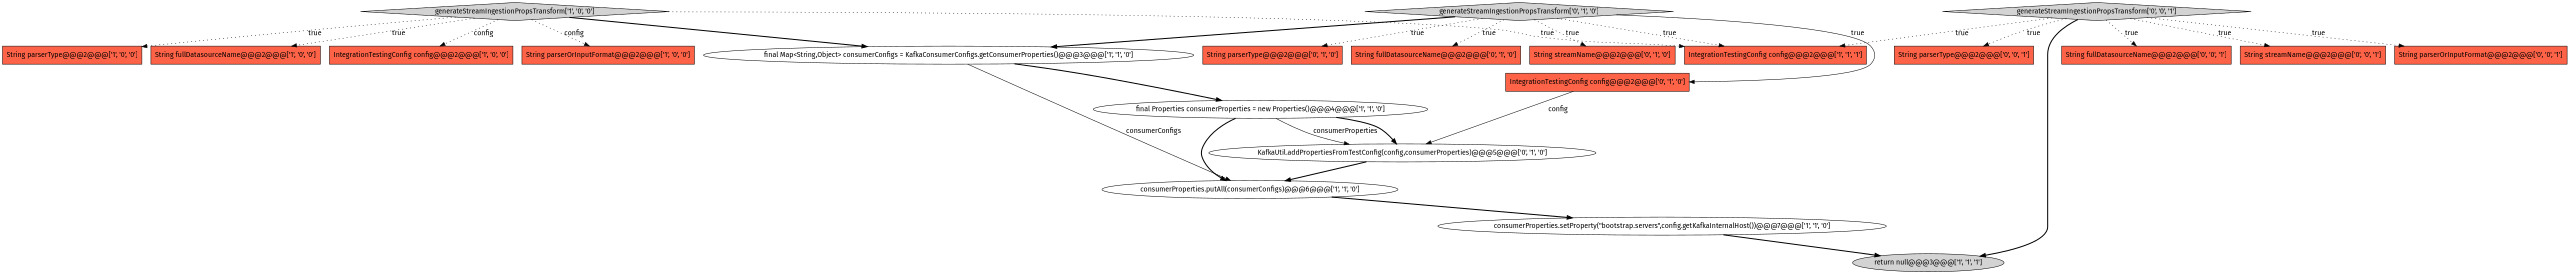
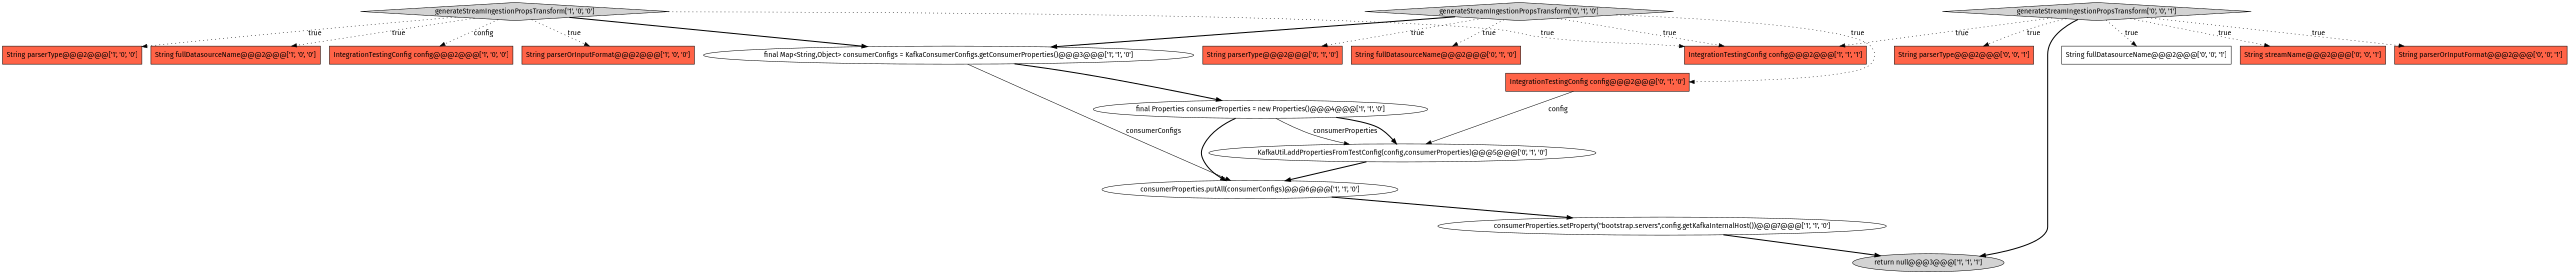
  digraph {
    fontname="Fira Sans"
    node [fillcolor=tomato fontname="Fira Sans" shape=box style=filled]
    edge [fontname="Fira Sans" style=dotted]
    n1 [label="String parserType@@@2@@@['0', '0', '1']"]
    n2 [fillcolor=lightgray label="generateStreamIngestionPropsTransform['1', '0', '0']" shape=diamond]
    n3 [label="String fullDatasourceName@@@2@@@['1', '0', '0']"]
    n4 [label="IntegrationTestingConfig config@@@2@@@['1', '0', '0']"]
    n5 [label="String parserOrInputFormat@@@2@@@['1', '0', '0']"]
    n6 [fillcolor=white label="final Map<String,Object> consumerConfigs = KafkaConsumerConfigs.getConsumerProperties()@@@3@@@['1', '1', '0']" shape=ellipse]
    n7 [label="IntegrationTestingConfig config@@@2@@@['1', '1', '1']"]
    n8 [label="String parserType@@@2@@@['1', '0', '0']"]
    n9 [fillcolor=white label="final Properties consumerProperties = new Properties()@@@4@@@['1', '1', '0']" shape=ellipse]
    n10 [fillcolor=white label="consumerProperties.putAll(consumerConfigs)@@@6@@@['1', '1', '0']" shape=ellipse]
    n11 [fillcolor=lightgray label="generateStreamIngestionPropsTransform['0', '0', '1']" shape=diamond]
-   n12 [label="String fullDatasourceName@@@2@@@['0', '0', '1']"]
+   n12 [fillcolor=white label="String fullDatasourceName@@@2@@@['0', '0', '1']"]
    n13 [fillcolor=lightgray label="return null@@@3@@@['1', '1', '1']" shape=ellipse]
    n14 [label="String streamName@@@2@@@['0', '0', '1']"]
    n15 [label="String parserOrInputFormat@@@2@@@['0', '0', '1']"]
    n16 [label="IntegrationTestingConfig config@@@2@@@['0', '1', '0']"]
    n17 [fillcolor=white label="KafkaUtil.addPropertiesFromTestConfig(config,consumerProperties)@@@5@@@['0', '1', '0']" shape=ellipse]
    n18 [fillcolor=white label="consumerProperties.setProperty(\"bootstrap.servers\",config.getKafkaInternalHost())@@@7@@@['1', '1', '0']" shape=ellipse]
    n19 [label="String parserType@@@2@@@['0', '1', '0']"]
    n20 [label="String fullDatasourceName@@@2@@@['0', '1', '0']"]
    n21 [fillcolor=lightgray label="generateStreamIngestionPropsTransform['0', '1', '0']" shape=diamond]
-   n22 [label="String streamName@@@2@@@['0', '1', '0']"]
    n2 -> n3 [label=true]
    n2 -> n4 [label=config]
-   n2 -> n5 [label=config]
+   n2 -> n5 [label=true]
    n2 -> n6 [style=bold]
    n2 -> n7 [label=true]
    n2 -> n8 [label=true]
    n6 -> n9 [style=bold]
    n6 -> n10 [label=consumerConfigs style=solid]
    n9 -> n10 [style=bold]
    n9 -> n17 [label=consumerProperties style=solid]
    n9 -> n17 [style=bold]
    n10 -> n18 [style=bold]
    n11 -> n1 [label=true]
    n11 -> n7 [label=true]
    n11 -> n12 [label=true]
    n11 -> n13 [style=bold]
    n11 -> n14 [label=true]
    n11 -> n15 [label=true]
    n16 -> n17 [label=config style=solid]
    n17 -> n10 [style=bold]
    n18 -> n13 [style=bold]
    n21 -> n6 [style=bold]
    n21 -> n7 [label=true]
-   n21 -> n16 [label=true style=solid]
+   n21 -> n16 [label=true]
    n21 -> n19 [label=true]
    n21 -> n20 [label=true]
-   n21 -> n22 [label=true]
  }
